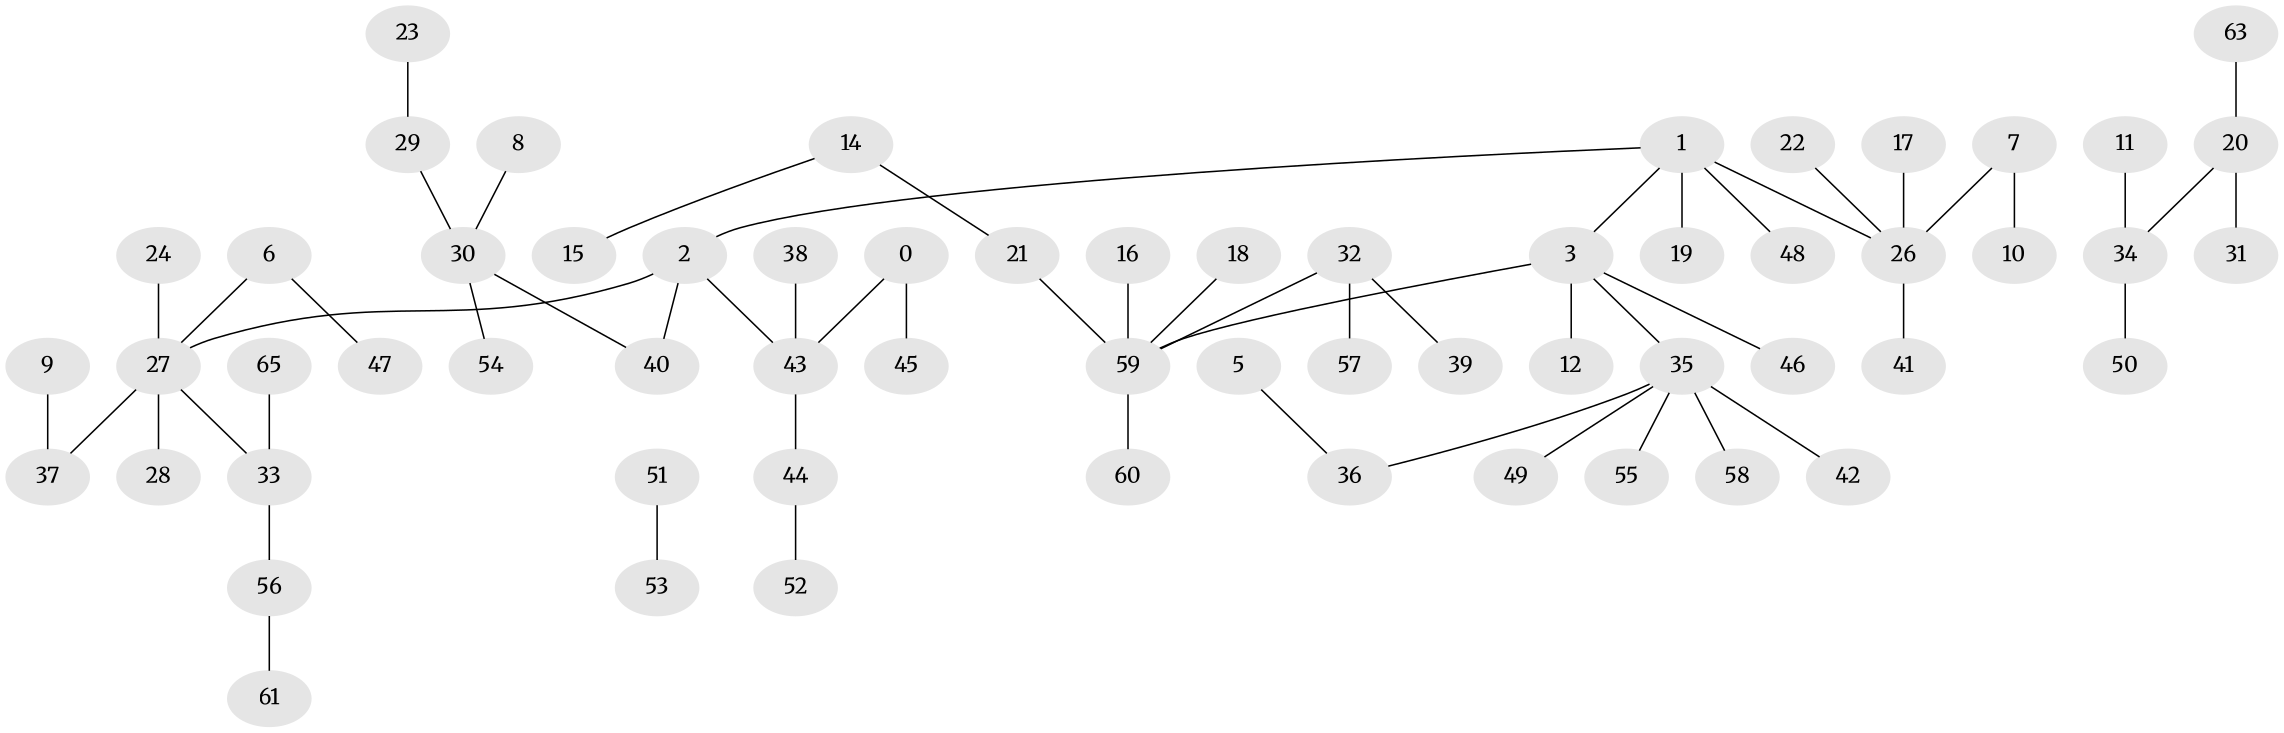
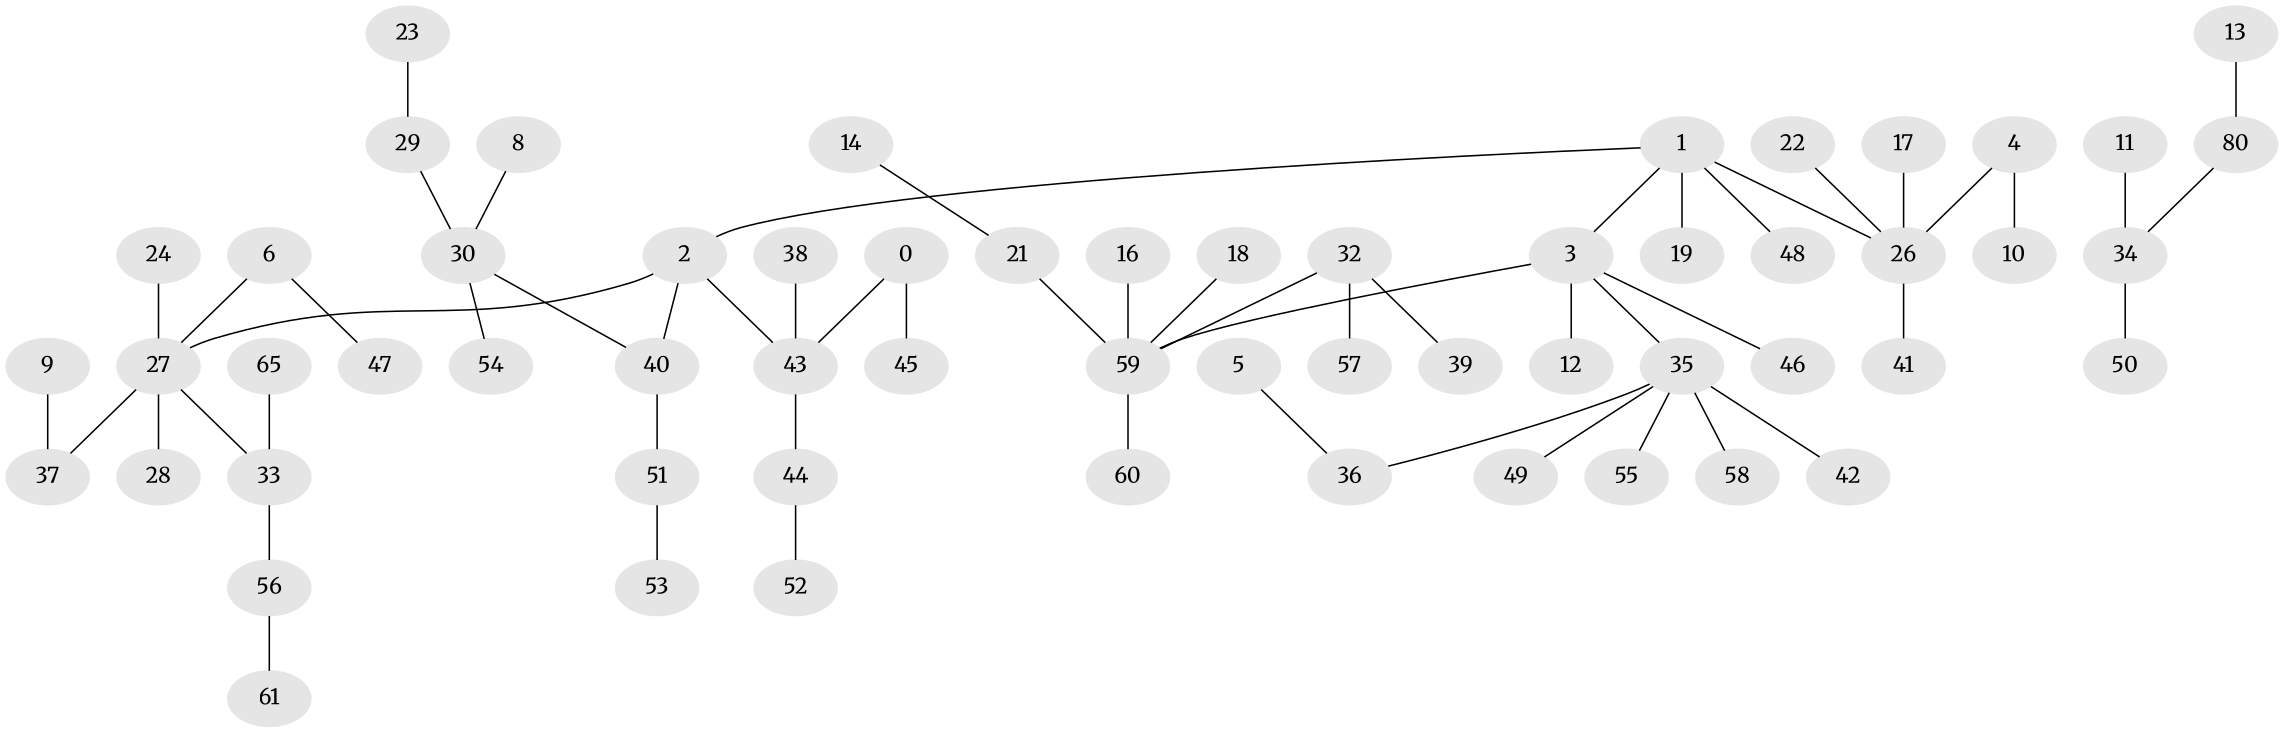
  graph {
    fontname=Merriweather
    node [color=gray90 fontname=Merriweather style=filled]
    edge [fontname=Merriweather weight=1.0]
    1
    2
    3
    19
    26
    48
    27
    40
    43
    12
    35
    46
    59
    41
    37
    33
    28
    51
    44
    36
    42
    49
    55
    58
    60
    n26 [label=0]
    45
    5
    6
    47
-   7
+   7 [label=4]
    10
    8
    30
    54
    9
    11
    34
    50
-   13 [label=63]
-   20
-   31
+   13
+   20 [label=80]
    14
-   15
    21
    16
    17
    18
    22
    23
    29
    24
    n53 [label=65]
    56
    32
    39
    57
    61
    38
    53
    52
    1 -- 2
    1 -- 3
    1 -- 19
    1 -- 26
    1 -- 48
    2 -- 27
    2 -- 40
    2 -- 43
    3 -- 12
    3 -- 35
    3 -- 46
    3 -- 59
    26 -- 41
    27 -- 37
    27 -- 33
    27 -- 28
+   40 -- 51
    43 -- 44
    35 -- 36
    35 -- 42
    35 -- 49
    35 -- 55
    35 -- 58
    59 -- 60
    33 -- 56
    51 -- 53
    44 -- 52
    n26 -- 43
    n26 -- 45
    5 -- 36
    6 -- 27
    6 -- 47
    7 -- 26
    7 -- 10
    8 -- 30
    30 -- 40
    30 -- 54
    9 -- 37
    11 -- 34
    34 -- 50
    13 -- 20
    20 -- 34
-   20 -- 31
-   14 -- 15
    14 -- 21
    21 -- 59
    16 -- 59
    17 -- 26
    18 -- 59
    22 -- 26
    23 -- 29
    29 -- 30
    24 -- 27
    n53 -- 33
    56 -- 61
    32 -- 59
    32 -- 39
    32 -- 57
    38 -- 43
  }
